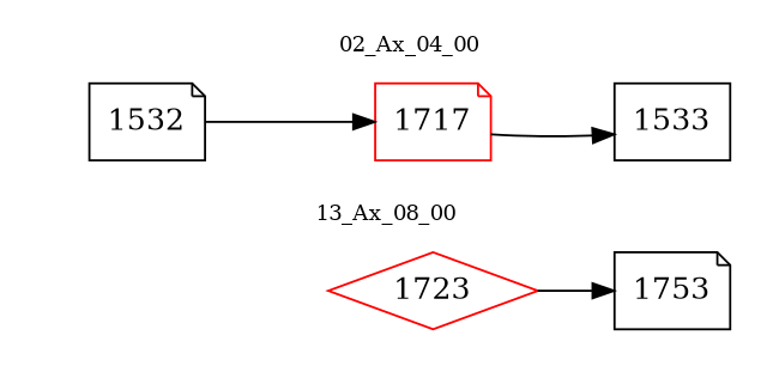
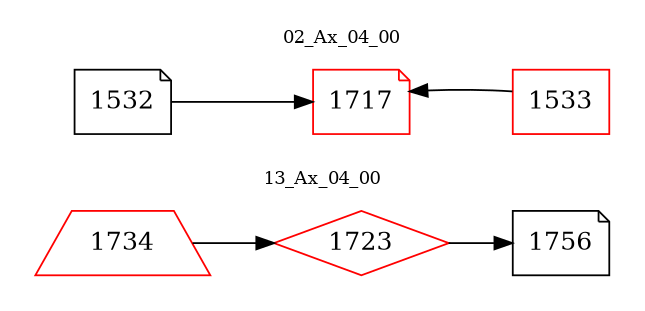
  digraph {
    rankdir=LR
    node [color=red shape=note]
    edge [color=black]
+   n1 [label=1734 shape=trapezium]
    n2 [label=1723 shape=diamond]
-   n3 [color=black label=1753]
+   n3 [color=black label=1756]
    n4 [color=black label=1532]
    n5 [label=1717]
-   n6 [color=black label=1533 shape=box]
+   n6 [label=1533 shape=box]
    subgraph cluster_1 {
      color=white
      fontsize=10
-     label="13_Ax_08_00"
+     label="13_Ax_04_00"
+     n1
      n2
      n3
    }
    subgraph cluster_2 {
      color=white
      fontsize=10
      label="02_Ax_04_00"
      n4
      n5
      n6
    }
+   n1 -> n2
    n2 -> n3
    n4 -> n5
-   n5 -> n6
+   n6 -> n5
  }
